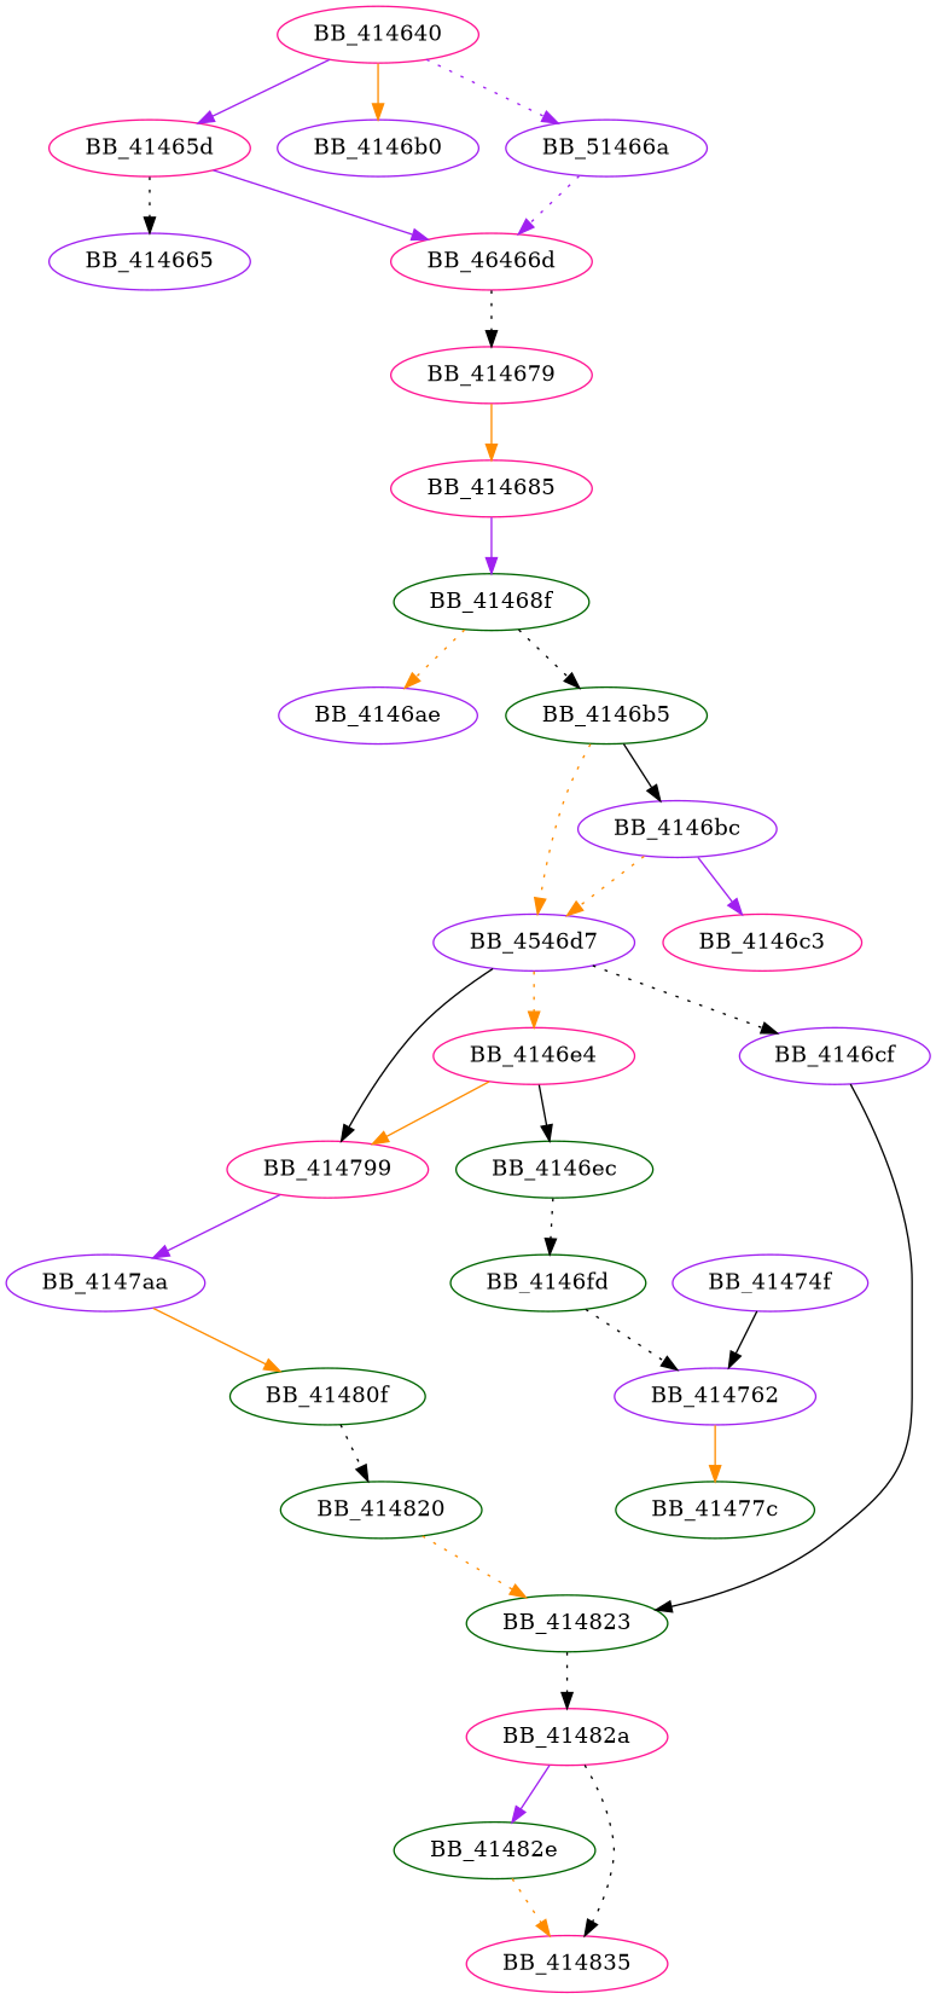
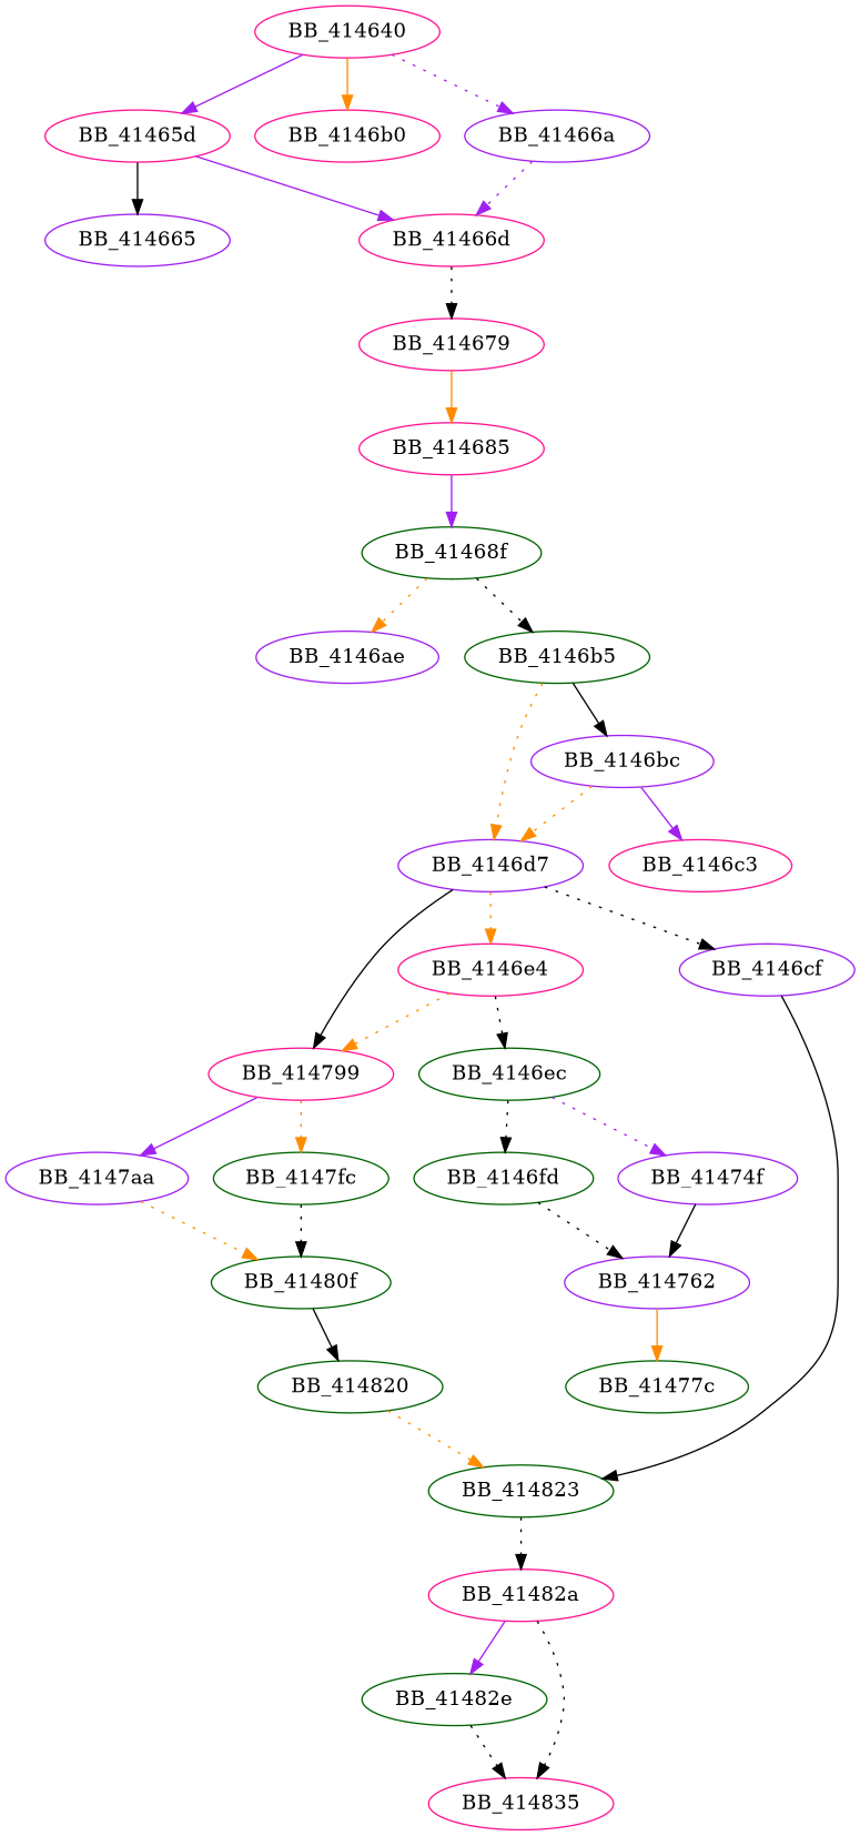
  digraph {
    node [color=deeppink]
    edge [color=black style=dotted]
    BB_414640
    BB_41465d
-   BB_4146b0 [color=purple]
-   BB_41466a [color=purple label=BB_51466a]
+   BB_4146b0
+   BB_41466a [color=purple]
    BB_414665 [color=purple]
-   BB_41466d [label=BB_46466d]
+   BB_41466d
    BB_414679
    BB_414685
    BB_41468f [color=darkgreen]
    BB_4146ae [color=purple]
    BB_4146b5 [color=darkgreen]
    BB_4146bc [color=purple]
-   BB_4146d7 [color=purple label=BB_4546d7]
+   BB_4146d7 [color=purple]
    BB_4146c3
    BB_4146e4
    BB_414799
    BB_4146cf [color=purple]
    BB_4146ec [color=darkgreen]
    BB_4147aa [color=purple]
+   BB_4147fc [color=darkgreen]
    BB_414823 [color=darkgreen]
    BB_41482a
    BB_41482e [color=darkgreen]
    BB_414835
    BB_4146fd [color=darkgreen]
    BB_41474f [color=purple]
    BB_41480f [color=darkgreen]
    BB_414762 [color=purple]
    BB_41477c [color=darkgreen]
    BB_414820 [color=darkgreen]
    BB_414640 -> BB_41465d [color=purple style=solid]
    BB_414640 -> BB_4146b0 [color=darkorange style=solid]
    BB_414640 -> BB_41466a [color=purple]
-   BB_41465d -> BB_414665
+   BB_41465d -> BB_414665 [style=solid]
    BB_41465d -> BB_41466d [color=purple style=solid]
    BB_41466a -> BB_41466d [color=purple]
    BB_41466d -> BB_414679
    BB_414679 -> BB_414685 [color=darkorange style=solid]
    BB_414685 -> BB_41468f [color=purple style=solid]
    BB_41468f -> BB_4146ae [color=darkorange]
    BB_41468f -> BB_4146b5
    BB_4146b5 -> BB_4146bc [style=solid]
    BB_4146b5 -> BB_4146d7 [color=darkorange]
    BB_4146bc -> BB_4146d7 [color=darkorange]
    BB_4146bc -> BB_4146c3 [color=purple style=solid]
    BB_4146d7 -> BB_4146e4 [color=darkorange]
    BB_4146d7 -> BB_414799 [style=solid]
    BB_4146d7 -> BB_4146cf
-   BB_4146e4 -> BB_414799 [color=darkorange style=solid]
-   BB_4146e4 -> BB_4146ec [style=solid]
+   BB_4146e4 -> BB_414799 [color=darkorange]
+   BB_4146e4 -> BB_4146ec
    BB_414799 -> BB_4147aa [color=purple style=solid]
+   BB_414799 -> BB_4147fc [color=darkorange]
    BB_4146cf -> BB_414823 [style=solid]
    BB_4146ec -> BB_4146fd
-   BB_4147aa -> BB_41480f [color=darkorange style=solid]
+   BB_4146ec -> BB_41474f [color=purple]
+   BB_4147aa -> BB_41480f [color=darkorange]
+   BB_4147fc -> BB_41480f
    BB_414823 -> BB_41482a
    BB_41482a -> BB_41482e [color=purple style=solid]
    BB_41482a -> BB_414835
-   BB_41482e -> BB_414835 [color=darkorange]
+   BB_41482e -> BB_414835
    BB_4146fd -> BB_414762
    BB_41474f -> BB_414762 [style=solid]
-   BB_41480f -> BB_414820
+   BB_41480f -> BB_414820 [style=solid]
    BB_414762 -> BB_41477c [color=darkorange style=solid]
    BB_414820 -> BB_414823 [color=darkorange]
  }
